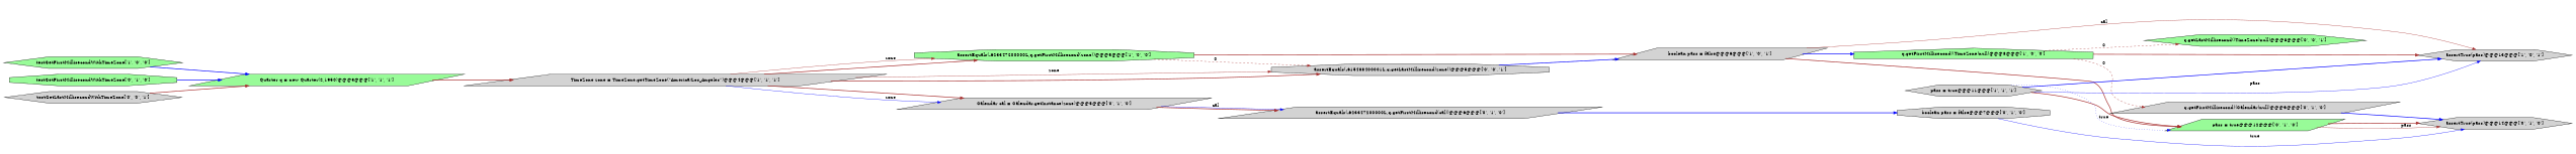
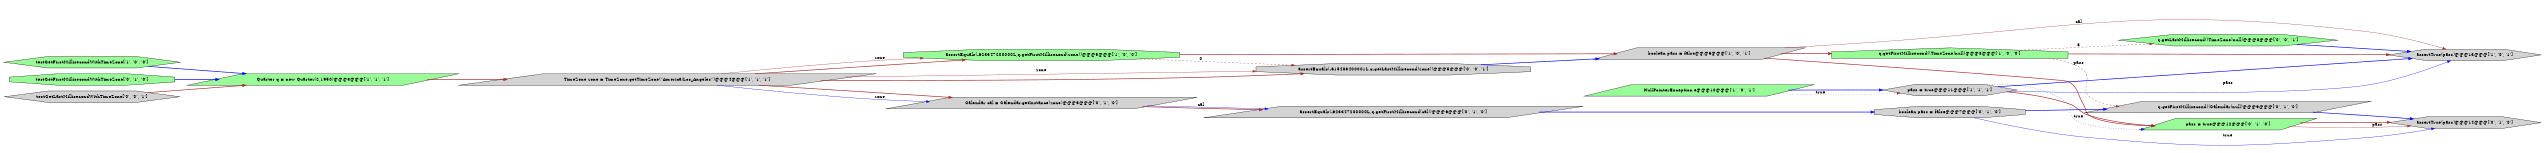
  digraph {
    rankdir=LR
    node [fillcolor=lightgrey shape=parallelogram style=filled]
    edge [color=brown style=bold]
    n1 [label="boolean pass = false@@@6@@@['1', '0', '1']"]
    n2 [fillcolor=palegreen label="q.getFirstMillisecond((TimeZone)null)@@@8@@@['1', '0', '0']" shape=house]
    n3 [label="assertTrue(pass)@@@13@@@['1', '0', '1']" shape=hexagon]
    n4 [fillcolor=palegreen label="pass = true@@@12@@@['0', '1', '0']"]
    n5 [fillcolor=palegreen label="q.getLastMillisecond((TimeZone)null)@@@8@@@['0', '0', '1']" shape=hexagon]
    n6 [label="q.getFirstMillisecond((Calendar)null)@@@9@@@['0', '1', '0']"]
    n7 [label="Calendar cal = Calendar.getInstance(zone)@@@5@@@['0', '1', '0']"]
    n8 [label="assertEquals(-623347200000L,q.getFirstMillisecond(cal))@@@6@@@['0', '1', '0']"]
    n9 [label="boolean pass = false@@@7@@@['0', '1', '0']" shape=octagon]
    n10 [fillcolor=palegreen label="testGetFirstMillisecondWithTimeZone['1', '0', '0']" shape=hexagon]
    n11 [fillcolor=palegreen label="Quarter q = new Quarter(2,1950)@@@3@@@['1', '1', '1']"]
    n12 [label="TimeZone zone = TimeZone.getTimeZone(\"America/Los_Angeles\")@@@4@@@['1', '1', '1']"]
    n13 [label="assertTrue(pass)@@@14@@@['0', '1', '0']" shape=hexagon]
    n14 [label="pass = true@@@11@@@['1', '1', '1']" shape=hexagon]
    n15 [fillcolor=palegreen label="testGetFirstMillisecondWithTimeZone['0', '1', '0']" shape=octagon]
    n16 [label="assertEquals(-615488400001L,q.getLastMillisecond(zone))@@@5@@@['0', '0', '1']" shape=octagon]
    n17 [fillcolor=palegreen label="assertEquals(-623347200000L,q.getFirstMillisecond(zone))@@@5@@@['1', '0', '0']" shape=octagon]
    n18 [label="testGetLastMillisecondWithTimeZone['0', '0', '1']" shape=hexagon]
-   n1 -> n2 [color=blue]
+   n19 [fillcolor=palegreen label="NullPointerException e@@@10@@@['1', '0', '1']"]
+   n1 -> n2
    n1 -> n3 [label=cal style=solid]
    n1 -> n4
    n2 -> n3
-   n2 -> n5 [label=0 style=dashed]
-   n2 -> n6 [label=0 style=dashed]
+   n2 -> n5 [label=8 style=dashed]
+   n2 -> n6 [label=pass style=dashed]
    n4 -> n13 [label=pass style=solid]
    n4 -> n13
+   n5 -> n3 [color=blue]
    n6 -> n13 [color=blue]
    n7 -> n8 [color=blue label=cal style=solid]
    n7 -> n8
    n8 -> n9 [color=blue]
+   n9 -> n6 [color=blue]
    n9 -> n13 [color=blue label=true style=solid]
    n10 -> n11 [color=blue]
    n11 -> n12
    n12 -> n7
    n12 -> n7 [color=blue label=zone style=solid]
    n12 -> n16 [label=zone style=solid]
    n12 -> n16
    n12 -> n17 [label=zone style=solid]
    n12 -> n17
    n14 -> n3 [color=blue label=pass style=solid]
    n14 -> n3 [color=blue]
    n14 -> n4
    n14 -> n4 [color=blue label=true style=dotted]
    n15 -> n11 [color=blue]
    n16 -> n1 [color=blue]
    n17 -> n1
    n17 -> n16 [label=0 style=dashed]
    n18 -> n11
+   n19 -> n14 [label=true style=dotted]
+   n19 -> n14 [color=blue]
  }
